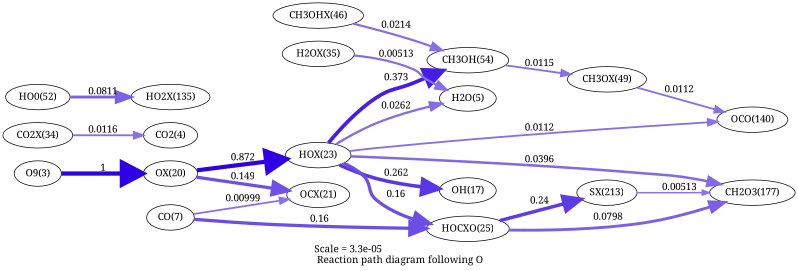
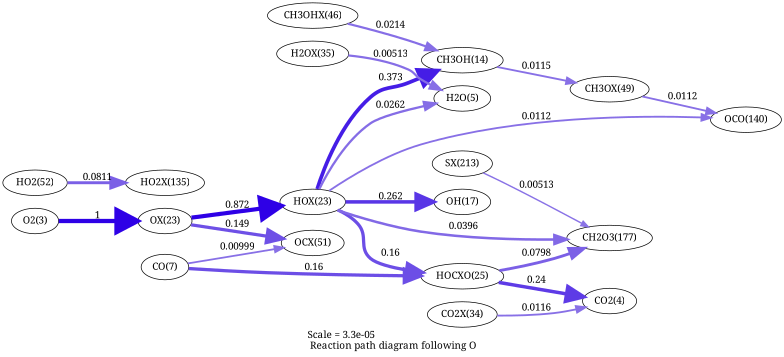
  digraph {
    fontname="Noto Serif"
    label="Scale = 3.3e-05\l Reaction path diagram following O"
    rankdir=LR
    node [fontname="Noto Serif"]
    edge [arrowsize=1.31 color="0.7, 0.511, 0.9" fontname="Noto Serif" penwidth=2.61]
-   n1 [label="O9(3)"]
-   n2 [label="OX(20)"]
+   n1 [label="O2(3)"]
+   n2 [label="OX(23)"]
    n3 [label="HOX(23)"]
-   n4 [label="OCX(21)"]
-   n5 [label="CH3OH(54)"]
+   n4 [label="OCX(51)"]
+   n5 [label="CH3OH(14)"]
    n6 [label="OH(17)"]
    n7 [label="H2O(5)"]
    n8 [label="OCO(140)"]
    n9 [label="HOCXO(25)"]
    n10 [label="CH2O3(177)"]
    n11 [label="CH3OX(49)"]
    n12 [label="CO2(4)"]
    n13 [label="CH3OHX(46)"]
    n14 [label="H2OX(35)"]
-   n15 [label="HO0(52)"]
+   n15 [label="HO2(52)"]
    n16 [label="HO2X(135)"]
    n17 [label="CO(7)"]
    n18 [label="CO2X(34)"]
    n19 [label="SX(213)"]
    n1 -> n2 [arrowsize=3 color="0.7, 1.5, 0.9" label=" 1" penwidth=6]
    n2 -> n3 [arrowsize=2.95 color="0.7, 1.37, 0.9" label=" 0.872" penwidth=5.9]
    n2 -> n4 [arrowsize=2.28 color="0.7, 0.649, 0.9" label=" 0.149" penwidth=4.56]
    n3 -> n5 [arrowsize=2.63 color="0.7, 0.873, 0.9" label=" 0.373" penwidth=5.26]
    n3 -> n6 [arrowsize=2.49 color="0.7, 0.762, 0.9" label=" 0.262" penwidth=4.99]
    n3 -> n7 [arrowsize=1.63 color="0.7, 0.526, 0.9" label=" 0.0262" penwidth=3.25]
    n3 -> n8 [label=" 0.0112"]
    n3 -> n9 [arrowsize=2.31 color="0.7, 0.66, 0.9" label=" 0.16" penwidth=4.62]
    n3 -> n10 [arrowsize=1.78 color="0.7, 0.54, 0.9" label=" 0.0396" penwidth=3.57]
    n5 -> n11 [label=" 0.0115" penwidth=2.63]
    n9 -> n10 [arrowsize=2.05 color="0.7, 0.58, 0.9" label=" 0.0798" penwidth=4.09]
-   n9 -> n19 [arrowsize=2.46 color="0.7, 0.74, 0.9" label=" 0.24" penwidth=4.92]
+   n9 -> n12 [arrowsize=2.46 color="0.7, 0.74, 0.9" label=" 0.24" penwidth=4.92]
    n11 -> n8 [label=" 0.0112"]
    n13 -> n5 [arrowsize=1.55 color="0.7, 0.521, 0.9" label=" 0.0214" penwidth=3.1]
    n14 -> n7 [arrowsize=1.56 color="0.7, 0.522, 0.9" label=" 0.00513" penwidth=3.12]
    n15 -> n16 [arrowsize=2.05 color="0.7, 0.581, 0.9" label=" 0.0811" penwidth=4.1]
    n17 -> n4 [arrowsize=1.26 color="0.7, 0.51, 0.9" label=" 0.00999" penwidth=2.52]
    n17 -> n9 [arrowsize=2.31 color="0.7, 0.66, 0.9" label=" 0.16" penwidth=4.62]
    n18 -> n12 [arrowsize=1.32 color="0.7, 0.512, 0.9" label=" 0.0116" penwidth=2.63]
    n19 -> n10 [arrowsize=1.01 color="0.7, 0.505, 0.9" label=" 0.00513" penwidth=2.02]
  }
